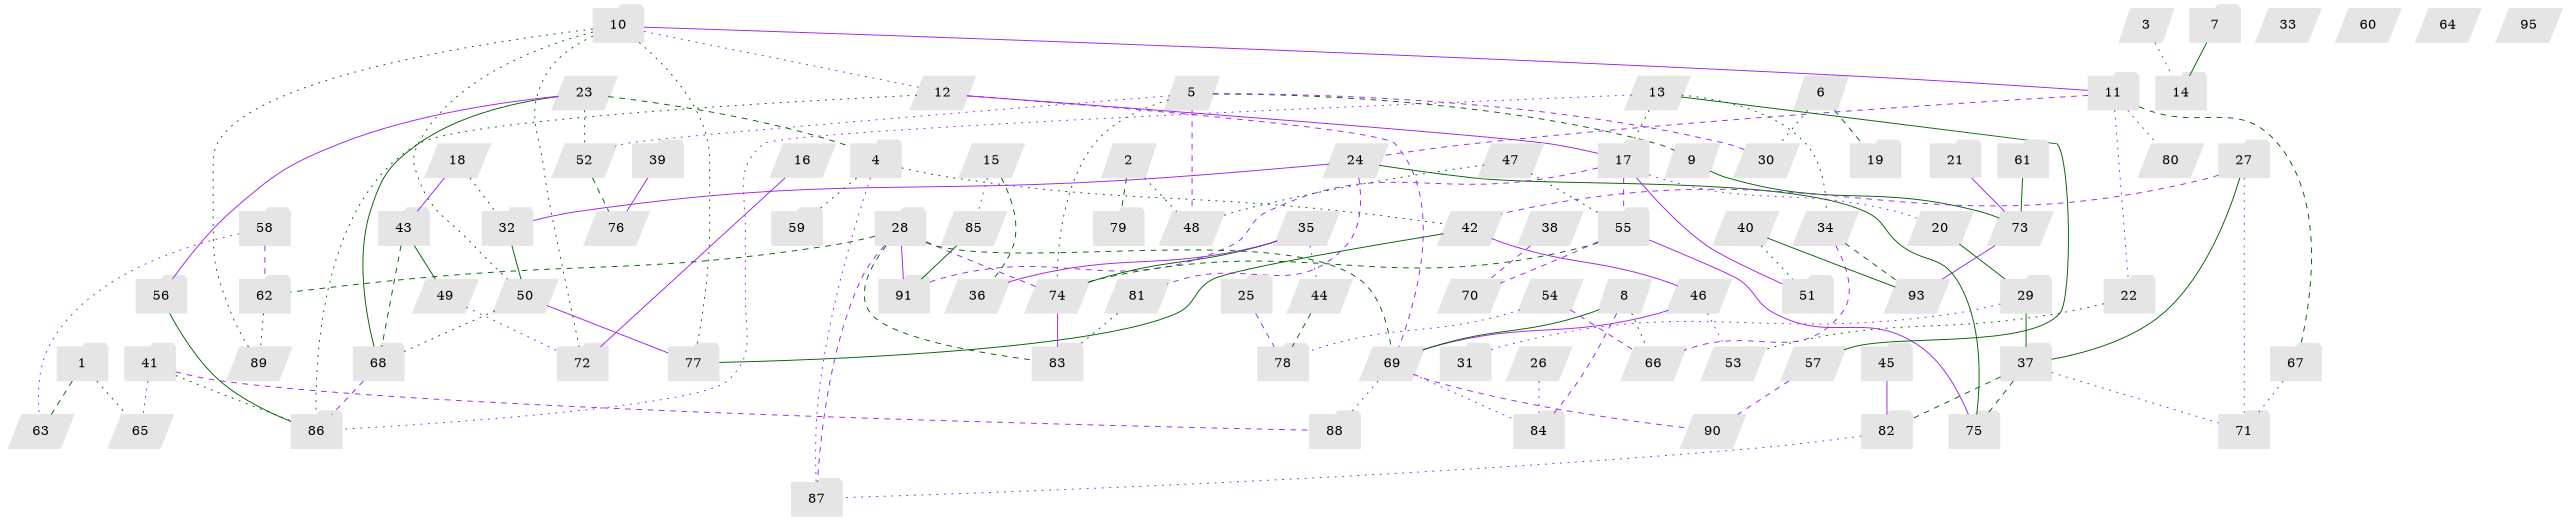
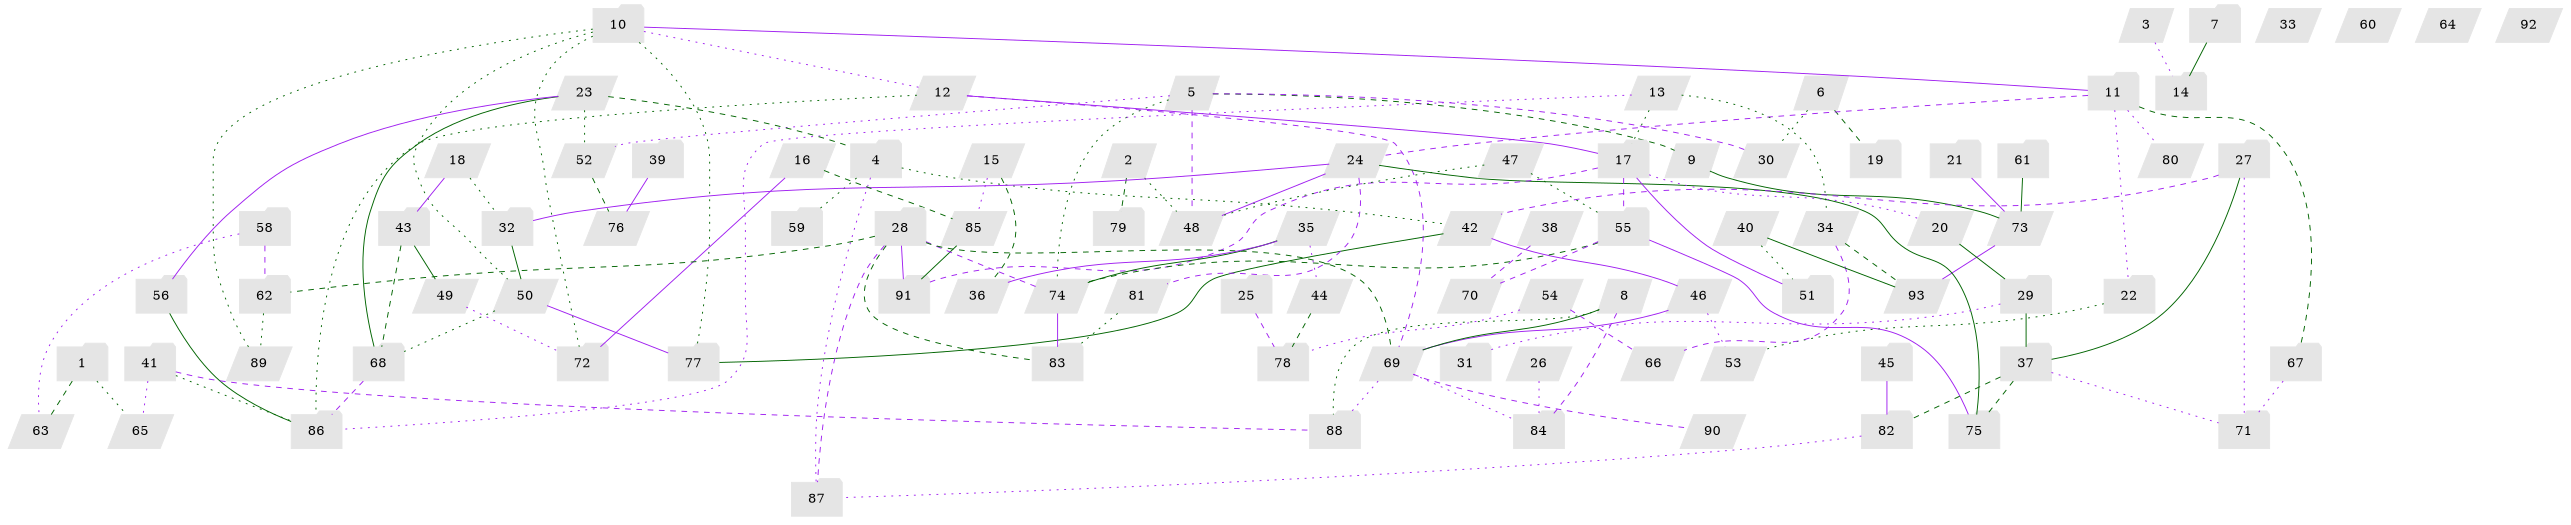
  graph {
    node [color=gray90 shape=parallelogram style=filled]
    edge [color=purple style=dotted]
    1 [shape=folder]
    63
    65
    2
    48
    79 [shape=folder]
    14 [shape=folder]
    3
    4 [shape=folder]
    42
    59 [shape=folder]
    87 [shape=folder]
    77 [shape=folder]
    46
    5
    9
    30
    52
    74
    73
    76
    83 [shape=folder]
    6
    19 [shape=folder]
    7 [shape=folder]
    8
    69
    84 [shape=folder]
    88 [shape=folder]
    90
    93
    10 [shape=folder]
    11 [shape=folder]
    12
    50
    72 [shape=folder]
    89
    22 [shape=folder]
    24
    67 [shape=folder]
    80
    17 [shape=folder]
    86 [shape=folder]
    68 [shape=folder]
    53
    32 [shape=folder]
    75 [shape=folder]
    81
    71 [shape=folder]
    20
    51 [shape=folder]
    55 [shape=folder]
    91 [shape=folder]
    13
    34
-   57
    66
    15
    36
    85
    16
    29 [shape=folder]
    70
    18
    43 [shape=folder]
    49
    37 [shape=folder]
    31 [shape=folder]
    21 [shape=folder]
    23
    56 [shape=folder]
    27 [shape=folder]
    25 [shape=folder]
    78 [shape=folder]
    26
    82 [shape=folder]
    28 [shape=folder]
    62 [shape=folder]
    33
    35
    44
    38
    39 [shape=folder]
    40
    41 [shape=folder]
    45 [shape=folder]
    47
    54
    58 [shape=folder]
    60
    61 [shape=folder]
    64
-   92 [label=95]
+   92
    1 -- 63 [color=darkgreen style=dashed]
    1 -- 65 [color=darkgreen]
    2 -- 48 [color=darkgreen]
    2 -- 79 [color=darkgreen style=dashed]
    3 -- 14
    4 -- 42 [color=darkgreen]
    4 -- 59 [color=darkgreen]
    4 -- 87
    42 -- 77 [color=darkgreen style=solid]
    42 -- 46 [style=solid]
    46 -- 69 [style=solid]
    46 -- 53
    5 -- 48 [style=dashed]
    5 -- 9 [color=darkgreen style=dashed]
    5 -- 30 [style=dashed]
    5 -- 52
    5 -- 74 [color=darkgreen]
    9 -- 73 [color=darkgreen style=solid]
    52 -- 76 [color=darkgreen style=dashed]
    74 -- 83 [style=solid]
    73 -- 93 [style=solid]
    6 -- 30 [color=darkgreen]
    6 -- 19 [color=darkgreen style=dashed]
    7 -- 14 [color=darkgreen style=solid]
    8 -- 69 [color=darkgreen style=solid]
    8 -- 84 [style=dashed]
-   8 -- 66 [color=darkgreen]
+   8 -- 88 [color=darkgreen]
    69 -- 84
    69 -- 88
    69 -- 90 [style=dashed]
    10 -- 77 [color=darkgreen]
    10 -- 11 [style=solid]
    10 -- 12
    10 -- 50 [color=darkgreen]
    10 -- 72 [color=darkgreen]
    10 -- 89 [color=darkgreen]
    11 -- 22
    11 -- 24 [style=dashed]
    11 -- 67 [color=darkgreen style=dashed]
    11 -- 80
    12 -- 69 [style=dashed]
    12 -- 17 [style=solid]
    12 -- 86 [color=darkgreen]
    50 -- 77 [style=solid]
    50 -- 68 [color=darkgreen]
    22 -- 53 [color=darkgreen]
+   24 -- 48 [style=solid]
    24 -- 32 [style=solid]
    24 -- 75 [color=darkgreen style=solid]
    24 -- 81 [style=dashed]
    67 -- 71
    17 -- 20
    17 -- 51 [style=solid]
    17 -- 55 [style=dashed]
    17 -- 91 [style=dashed]
    68 -- 86 [style=dashed]
    32 -- 50 [color=darkgreen style=solid]
    81 -- 83 [color=darkgreen]
    20 -- 29 [color=darkgreen style=solid]
    55 -- 74 [color=darkgreen style=dashed]
    55 -- 75 [style=solid]
    55 -- 70 [style=dashed]
    13 -- 17 [color=darkgreen]
    13 -- 86
    13 -- 34 [color=darkgreen]
-   13 -- 57 [color=darkgreen style=solid]
    34 -- 93 [color=darkgreen style=dashed]
    34 -- 66 [style=dashed]
-   57 -- 90 [style=dashed]
    15 -- 36 [color=darkgreen style=dashed]
    15 -- 85
    85 -- 91 [color=darkgreen style=solid]
    16 -- 72 [style=solid]
+   16 -- 85 [color=darkgreen style=dashed]
    29 -- 37 [color=darkgreen style=solid]
    29 -- 31
    18 -- 32 [color=darkgreen]
    18 -- 43 [style=solid]
    43 -- 68 [color=darkgreen style=dashed]
    43 -- 49 [color=darkgreen style=solid]
    49 -- 72
    37 -- 75 [color=darkgreen style=dashed]
    37 -- 71
    37 -- 82 [color=darkgreen style=dashed]
    21 -- 73 [style=solid]
    23 -- 4 [color=darkgreen style=dashed]
    23 -- 52 [color=darkgreen]
    23 -- 68 [color=darkgreen style=solid]
    23 -- 56 [style=solid]
    56 -- 86 [color=darkgreen style=solid]
    27 -- 42 [style=dashed]
    27 -- 71
    27 -- 37 [color=darkgreen style=solid]
    25 -- 78 [style=dashed]
    26 -- 84
    82 -- 87
    28 -- 87 [style=dashed]
    28 -- 74 [style=dashed]
    28 -- 83 [color=darkgreen style=dashed]
    28 -- 69 [color=darkgreen style=dashed]
    28 -- 91 [style=solid]
    28 -- 62 [color=darkgreen style=dashed]
    62 -- 89 [color=darkgreen]
    35 -- 74 [color=darkgreen style=solid]
    35 -- 36 [style=solid]
    35 -- 44
    44 -- 78 [color=darkgreen style=dashed]
    38 -- 70 [style=dashed]
    39 -- 76 [style=solid]
    40 -- 93 [color=darkgreen style=solid]
    40 -- 51 [color=darkgreen]
    41 -- 65
    41 -- 88 [style=dashed]
    41 -- 86 [color=darkgreen]
    45 -- 82 [style=solid]
    47 -- 48 [color=darkgreen]
    47 -- 55 [color=darkgreen]
    54 -- 66 [style=dashed]
    54 -- 78
    58 -- 63
    58 -- 62 [style=dashed]
    61 -- 73 [color=darkgreen style=solid]
  }
